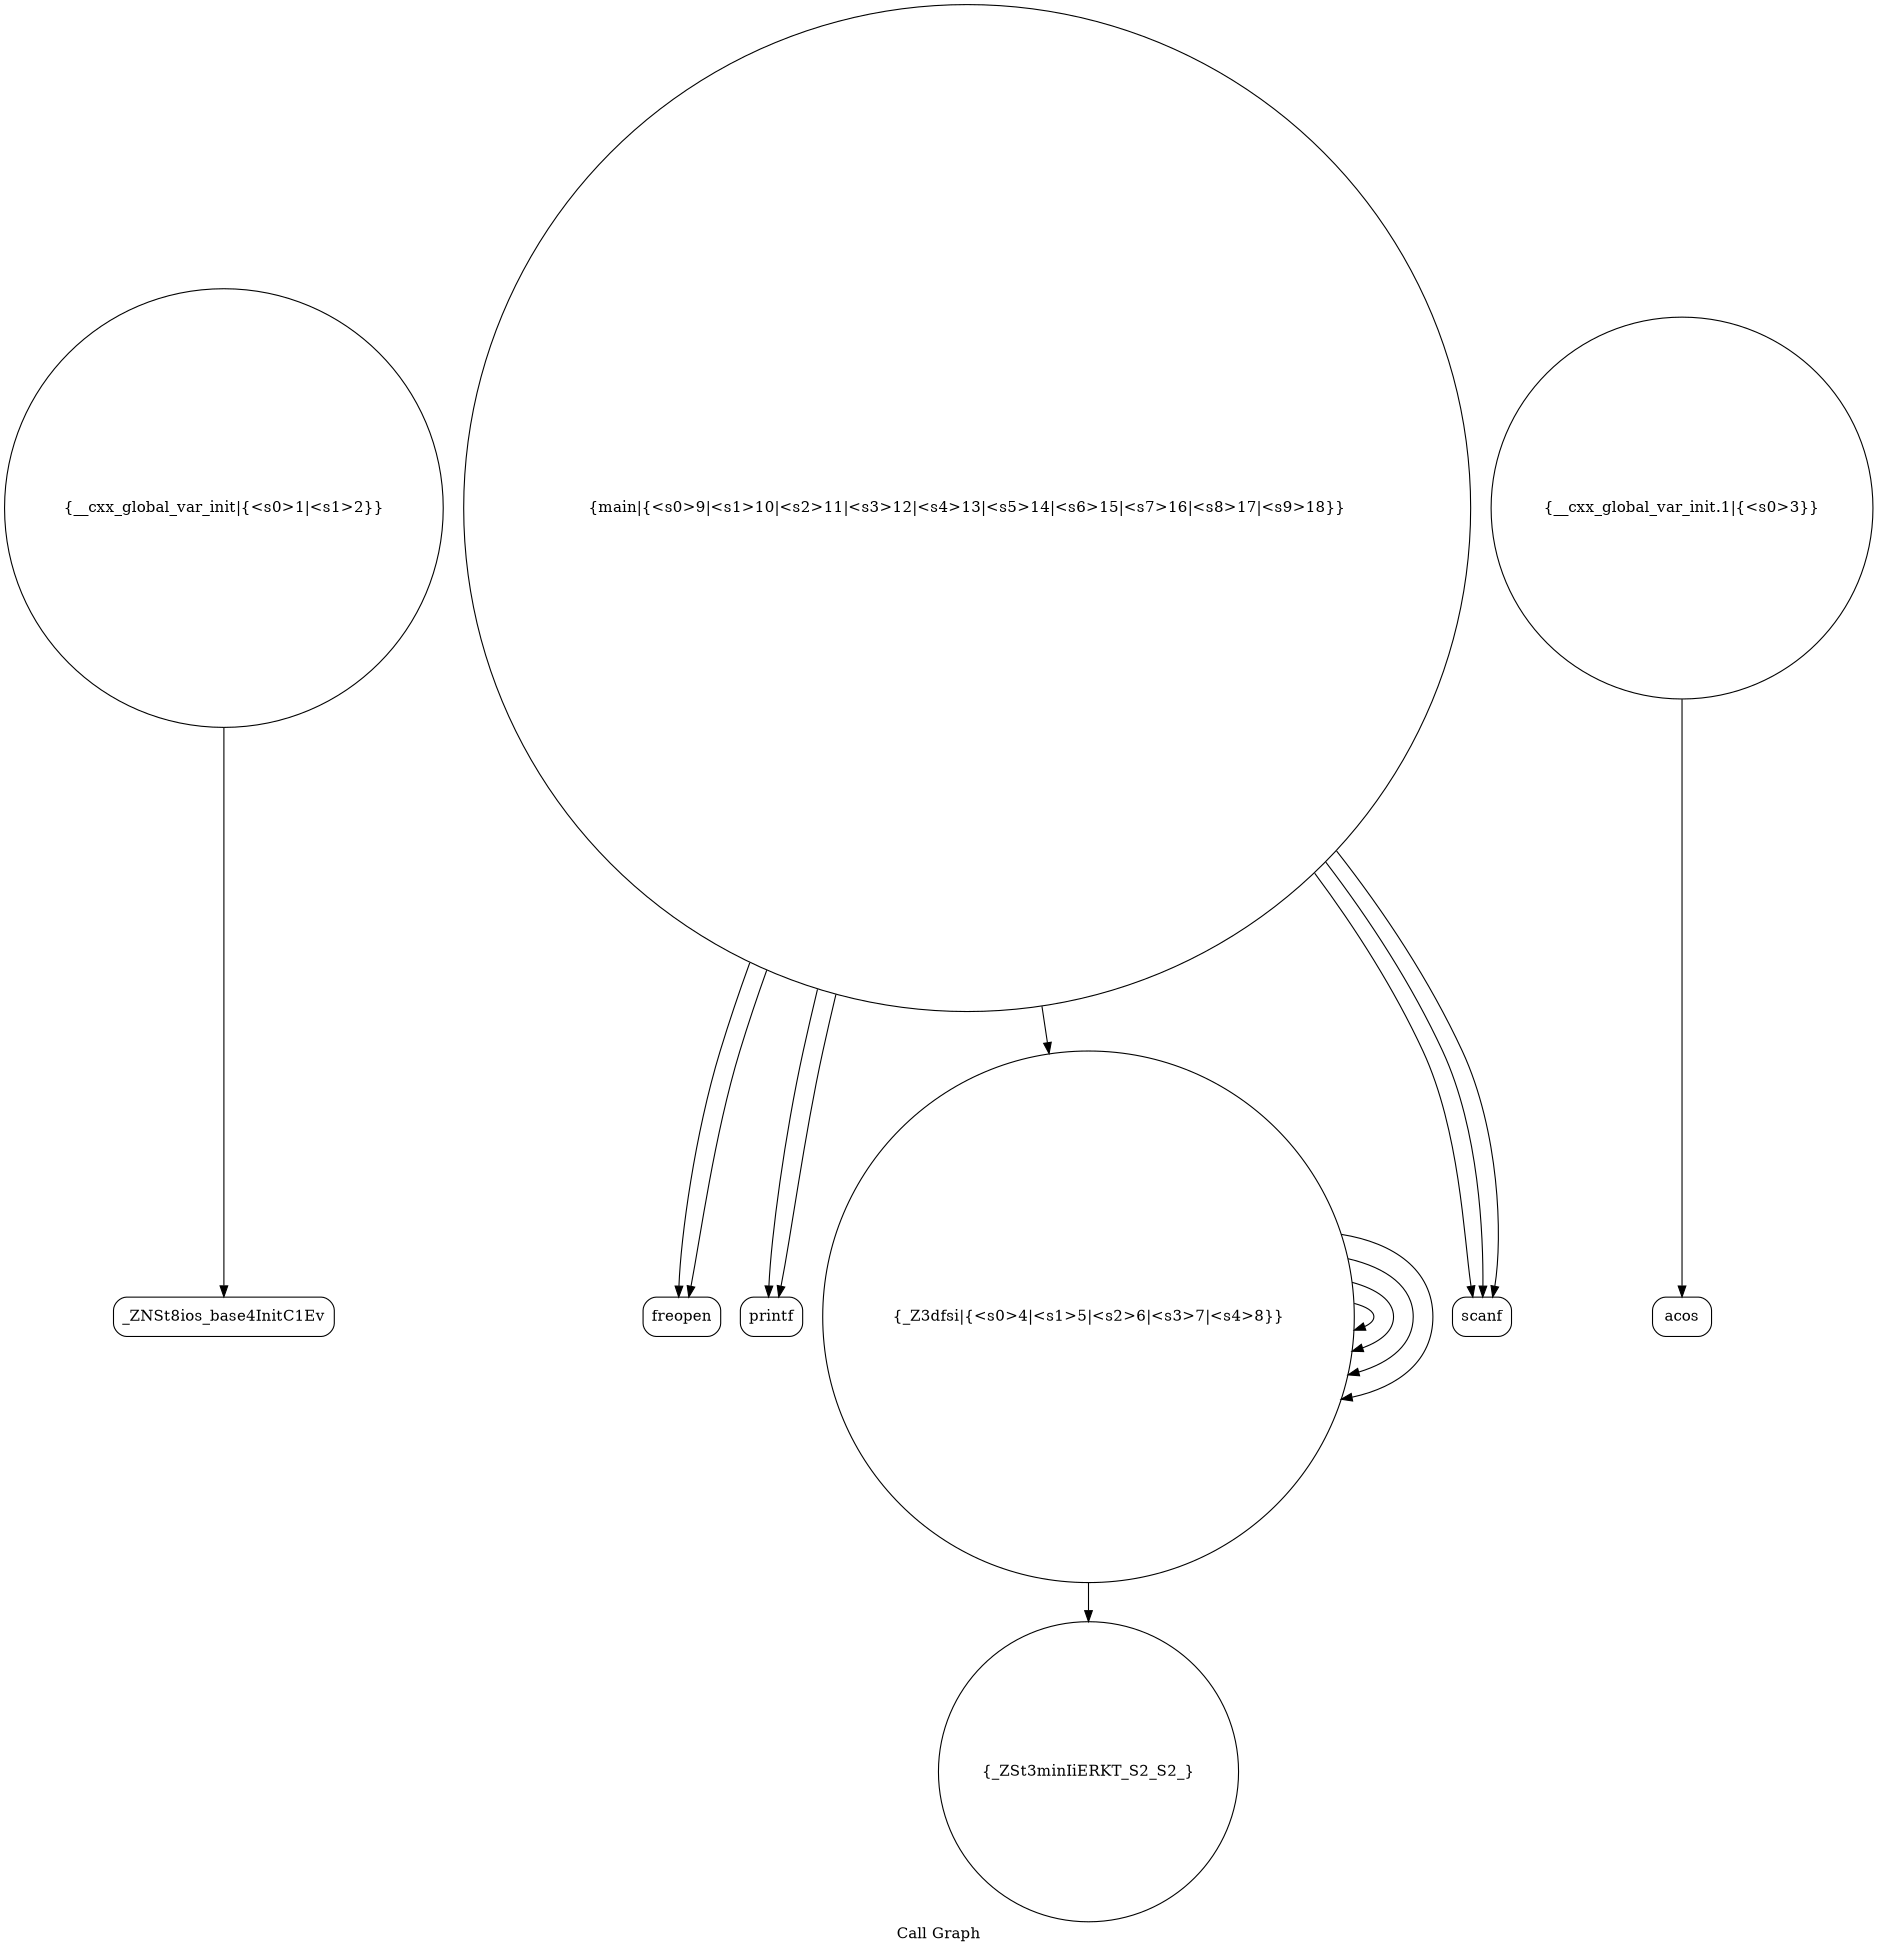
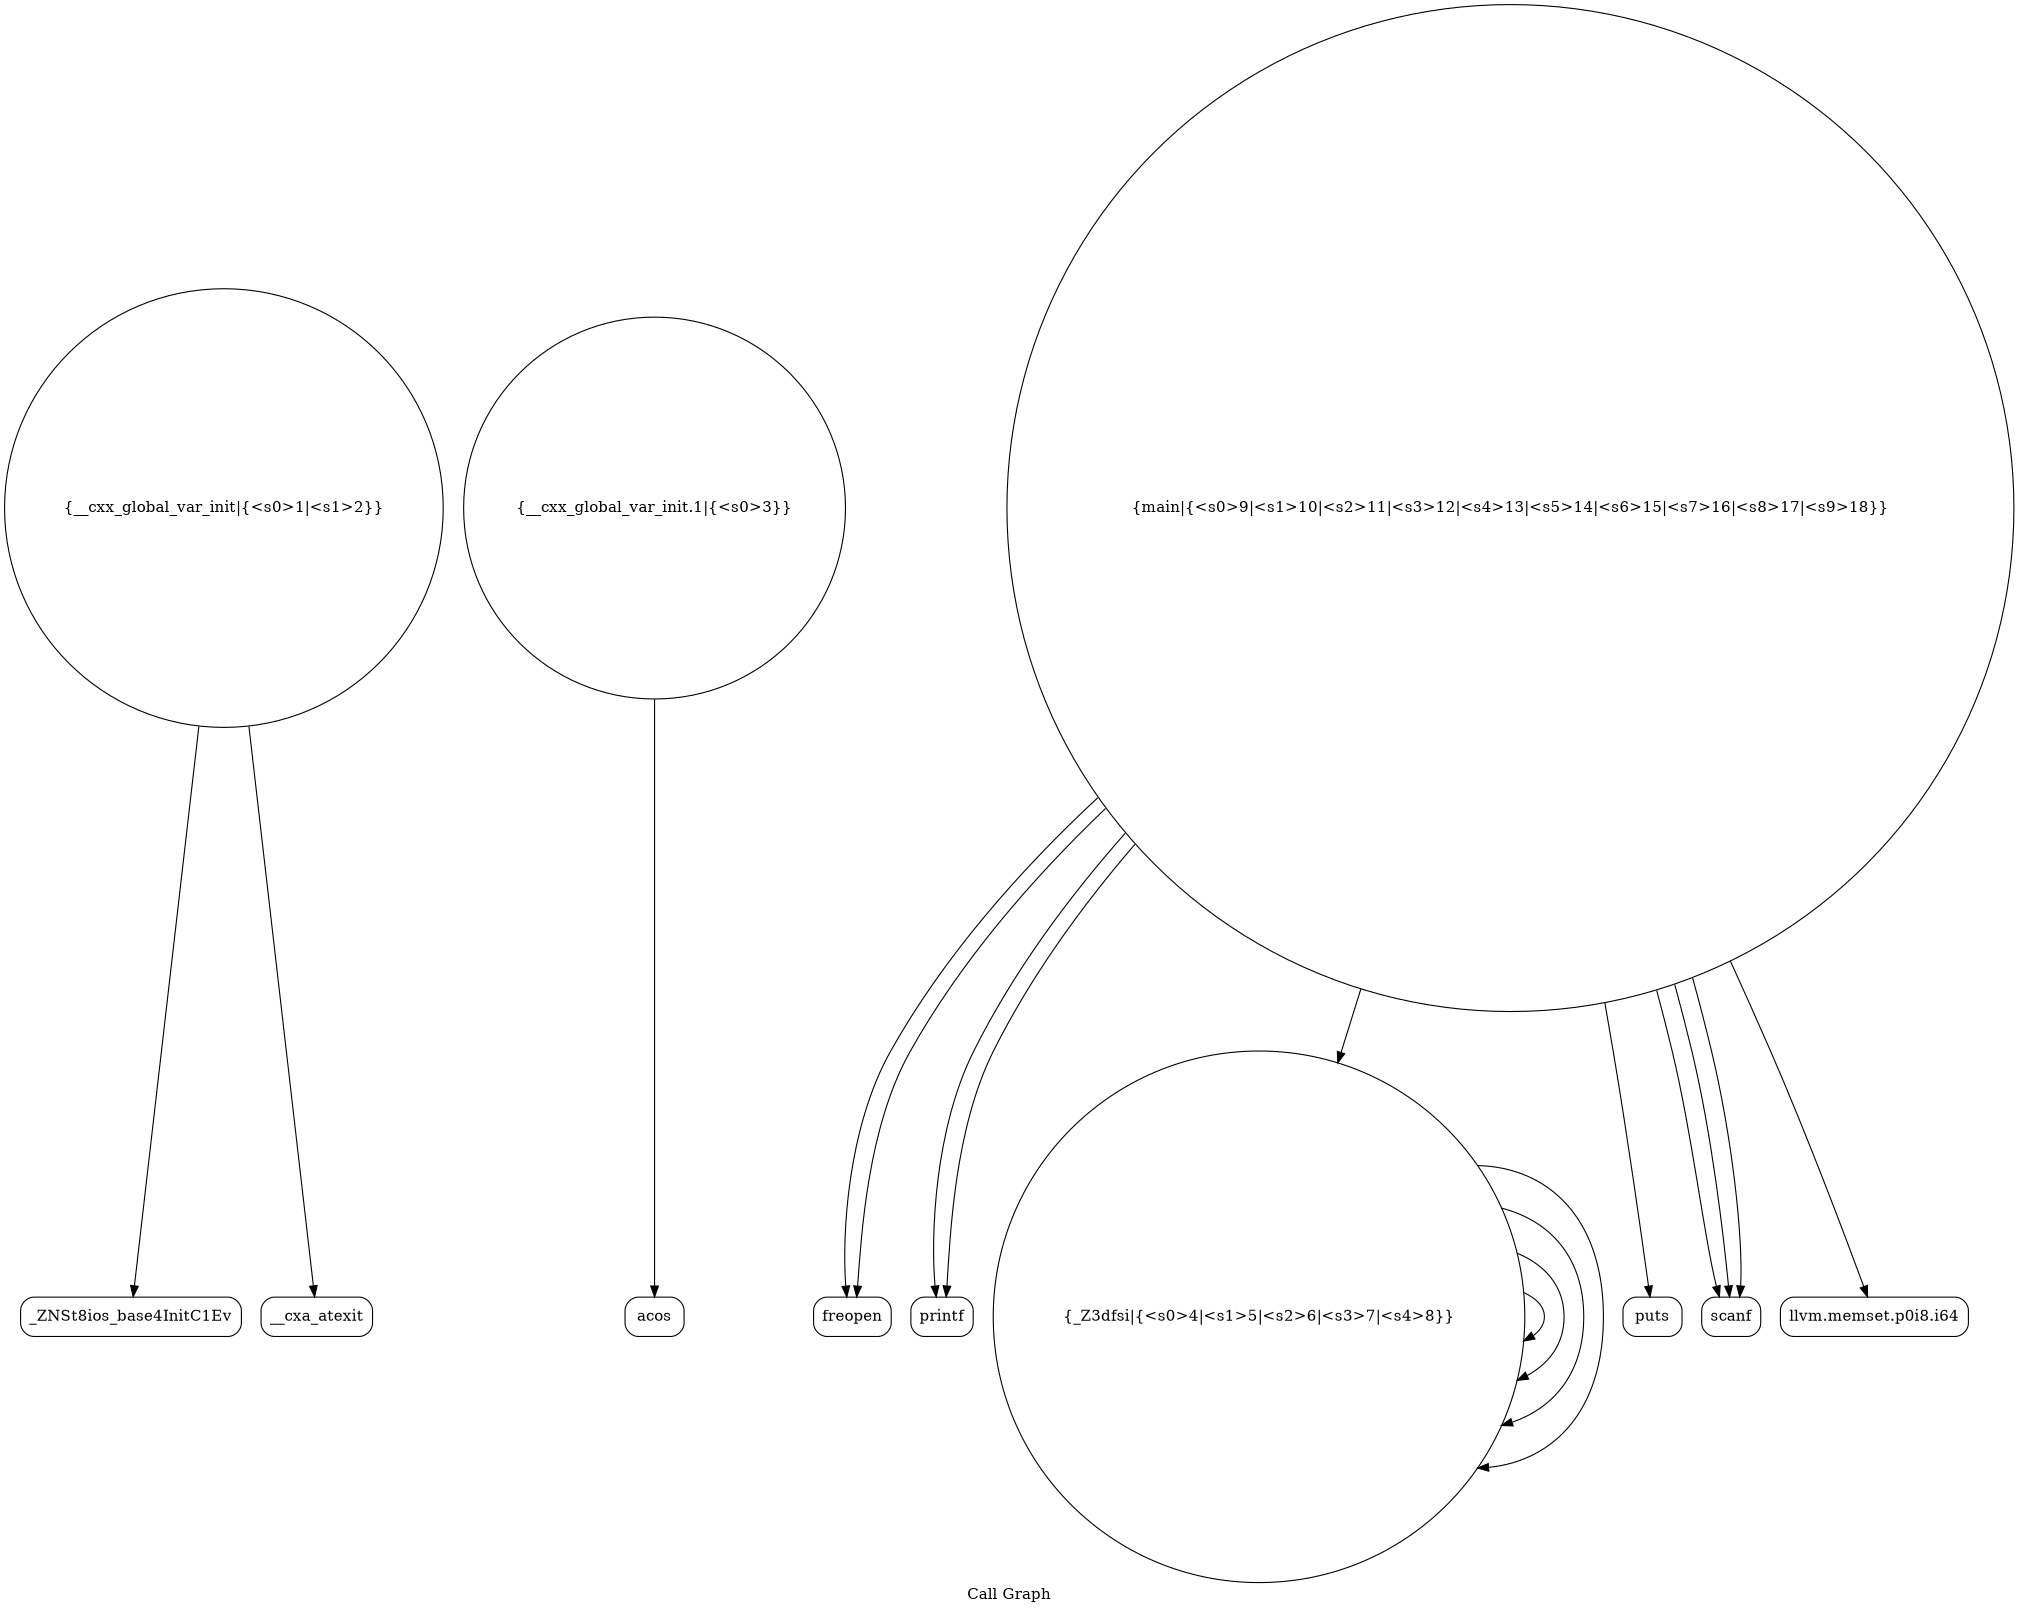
  digraph {
    label="Call Graph"
    node [shape=Mrecord]
    edge [color=black tailport=s0]
    n1 [label="{__cxx_global_var_init|{<s0>1|<s1>2}}" shape=circle]
    n2 [label="{_ZNSt8ios_base4InitC1Ev}"]
-   n4 [label="{_ZSt3minIiERKT_S2_S2_}" shape=circle]
+   n3 [label="{__cxa_atexit}"]
    n5 [label="{__cxx_global_var_init.1|{<s0>3}}" shape=circle]
    n6 [label="{acos}"]
    n7 [label="{freopen}"]
    n8 [label="{printf}"]
    n9 [label="{_Z3dfsi|{<s0>4|<s1>5|<s2>6|<s3>7|<s4>8}}" shape=circle]
+   n10 [label="{puts}"]
    n11 [label="{main|{<s0>9|<s1>10|<s2>11|<s3>12|<s4>13|<s5>14|<s6>15|<s7>16|<s8>17|<s9>18}}" shape=circle]
    n12 [label="{scanf}"]
+   n13 [label="{llvm.memset.p0i8.i64}"]
    n1 -> n2
+   n1 -> n3 [tailport=s1]
    n5 -> n6
-   n9 -> n4 [tailport=s4]
    n9 -> n9
    n9 -> n9 [tailport=s1]
    n9 -> n9 [tailport=s2]
    n9 -> n9 [tailport=s3]
    n11 -> n7
    n11 -> n7 [tailport=s1]
    n11 -> n8 [tailport=s5]
    n11 -> n8 [tailport=s9]
    n11 -> n9 [tailport=s7]
+   n11 -> n10 [tailport=s8]
    n11 -> n12 [tailport=s2]
    n11 -> n12 [tailport=s3]
    n11 -> n12 [tailport=s4]
+   n11 -> n13 [tailport=s6]
  }
